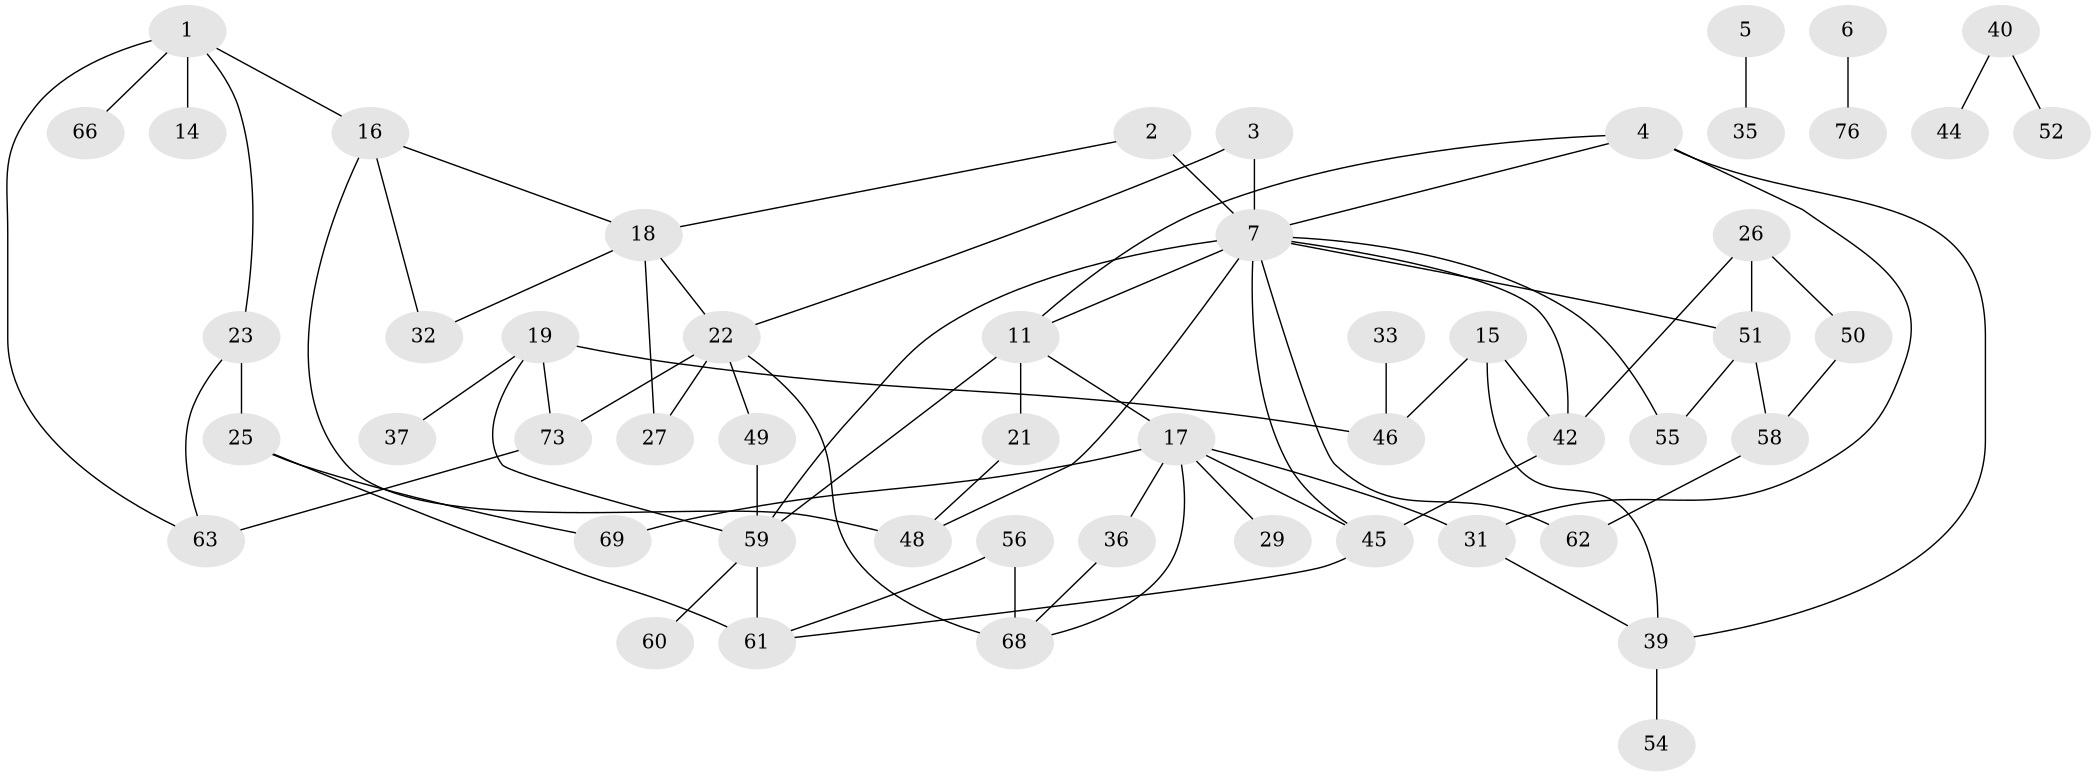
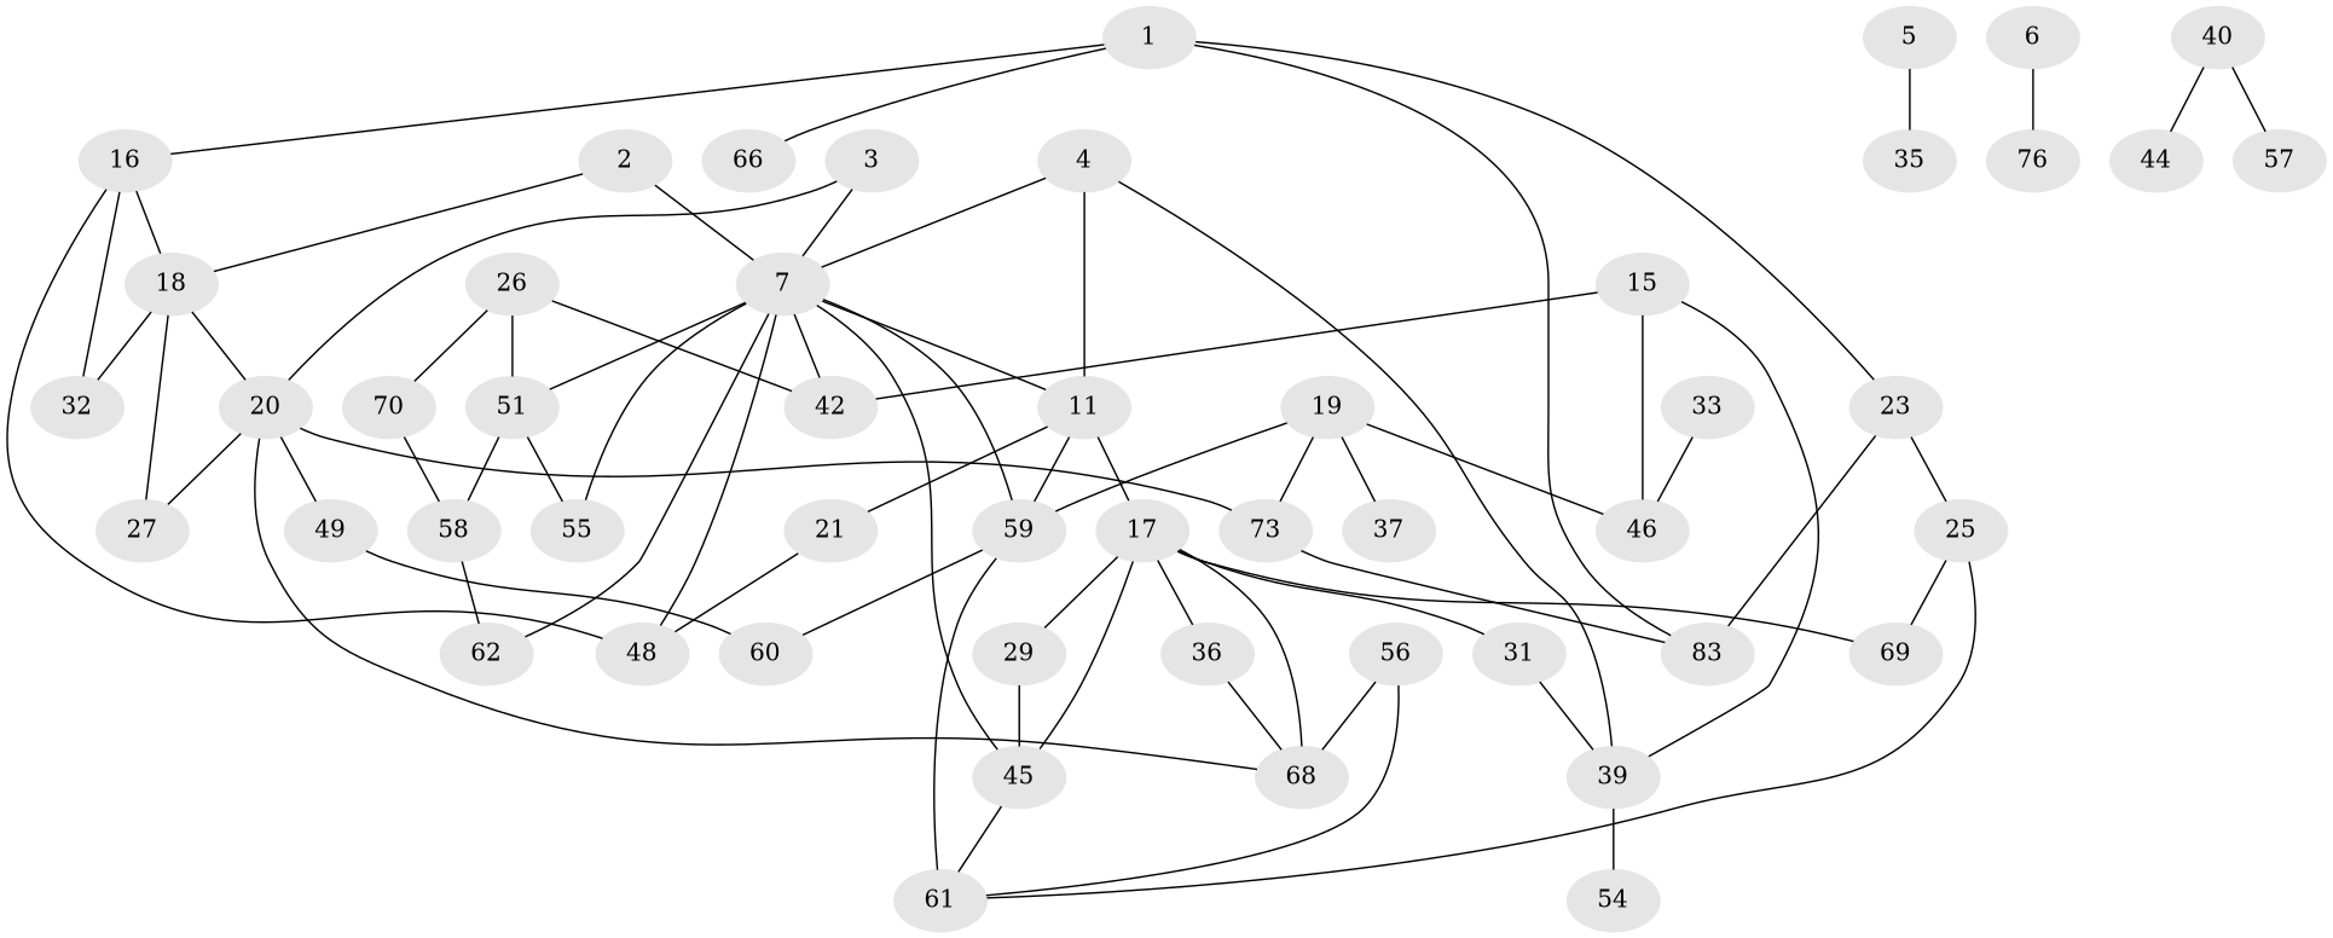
  graph {
    node [color=gray90 style=filled]
    edge [weight=1.0]
    1
-   14
    16
    23
-   63
+   63 [label=83]
    66
    18
    48
    32
    25
    2
    7
    11
    42
    45
    51
    55
    59
    62
-   22
+   22 [label=20]
    27
    3
    68
    73
    49
    4
    31
    39
    17
    21
    54
    5
    35
    6
    76
    61
    58
    60
    29
    36
    69
    15
    46
    19
    37
    40
    44
-   52
+   52 [label=57]
    26
-   50
+   50 [label=70]
    33
    56
-   1 -- 14
    1 -- 16
    1 -- 23
    1 -- 63
    1 -- 66
    16 -- 18
    16 -- 48
    16 -- 32
    23 -- 63
    23 -- 25
    18 -- 32
    18 -- 22
    18 -- 27
    25 -- 61
    25 -- 69
    2 -- 18
    2 -- 7 [weight=2.0]
    7 -- 48
    7 -- 11
    7 -- 42
    7 -- 45
    7 -- 51
    7 -- 55
    7 -- 59
    7 -- 62
    11 -- 59
    11 -- 17 [weight=2.0]
    11 -- 21
-   42 -- 45 [weight=2.0]
+   29 -- 45 [weight=2.0]
    45 -- 61
    51 -- 55
    51 -- 58
    59 -- 61 [weight=3.0]
    59 -- 60
    22 -- 27 [weight=2.0]
    22 -- 68
    22 -- 73
    22 -- 49
    3 -- 7
    3 -- 22
    73 -- 63 [weight=2.0]
-   49 -- 59
+   49 -- 60
    4 -- 7
    4 -- 11
-   4 -- 31
    4 -- 39
    31 -- 39
    39 -- 54
    17 -- 45 [weight=2.0]
    17 -- 68
    17 -- 31
    17 -- 29
    17 -- 36
    17 -- 69
    21 -- 48
    5 -- 35
    6 -- 76
    58 -- 62
    36 -- 68
    15 -- 42
    15 -- 39
    15 -- 46
    19 -- 59
    19 -- 73
    19 -- 46
    19 -- 37
    40 -- 44
    40 -- 52
    26 -- 42
    26 -- 51
    26 -- 50
    50 -- 58
    33 -- 46
    56 -- 68 [weight=2.0]
    56 -- 61
  }
